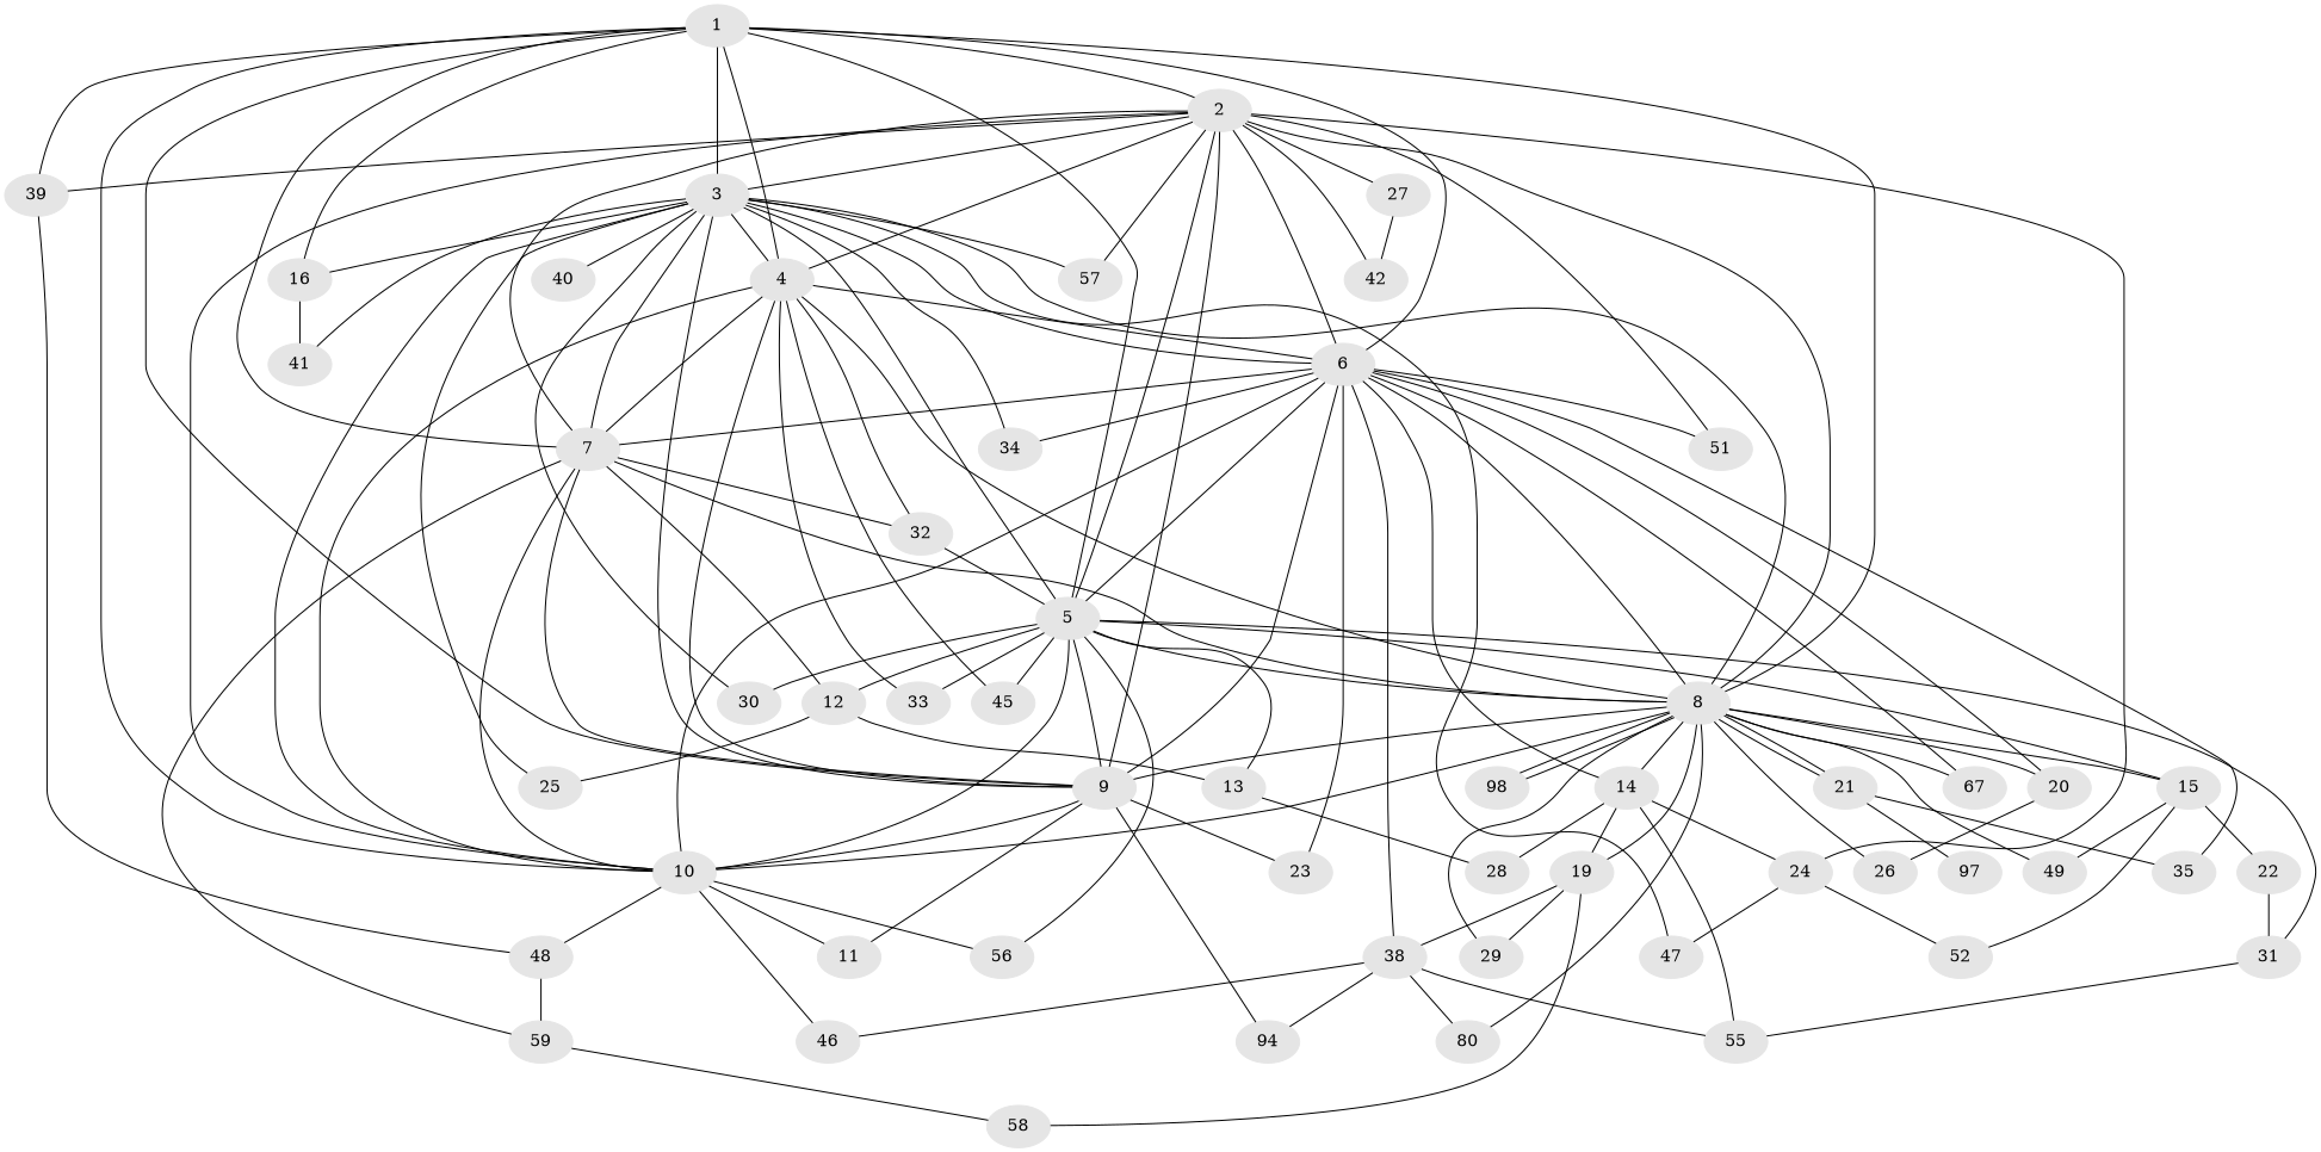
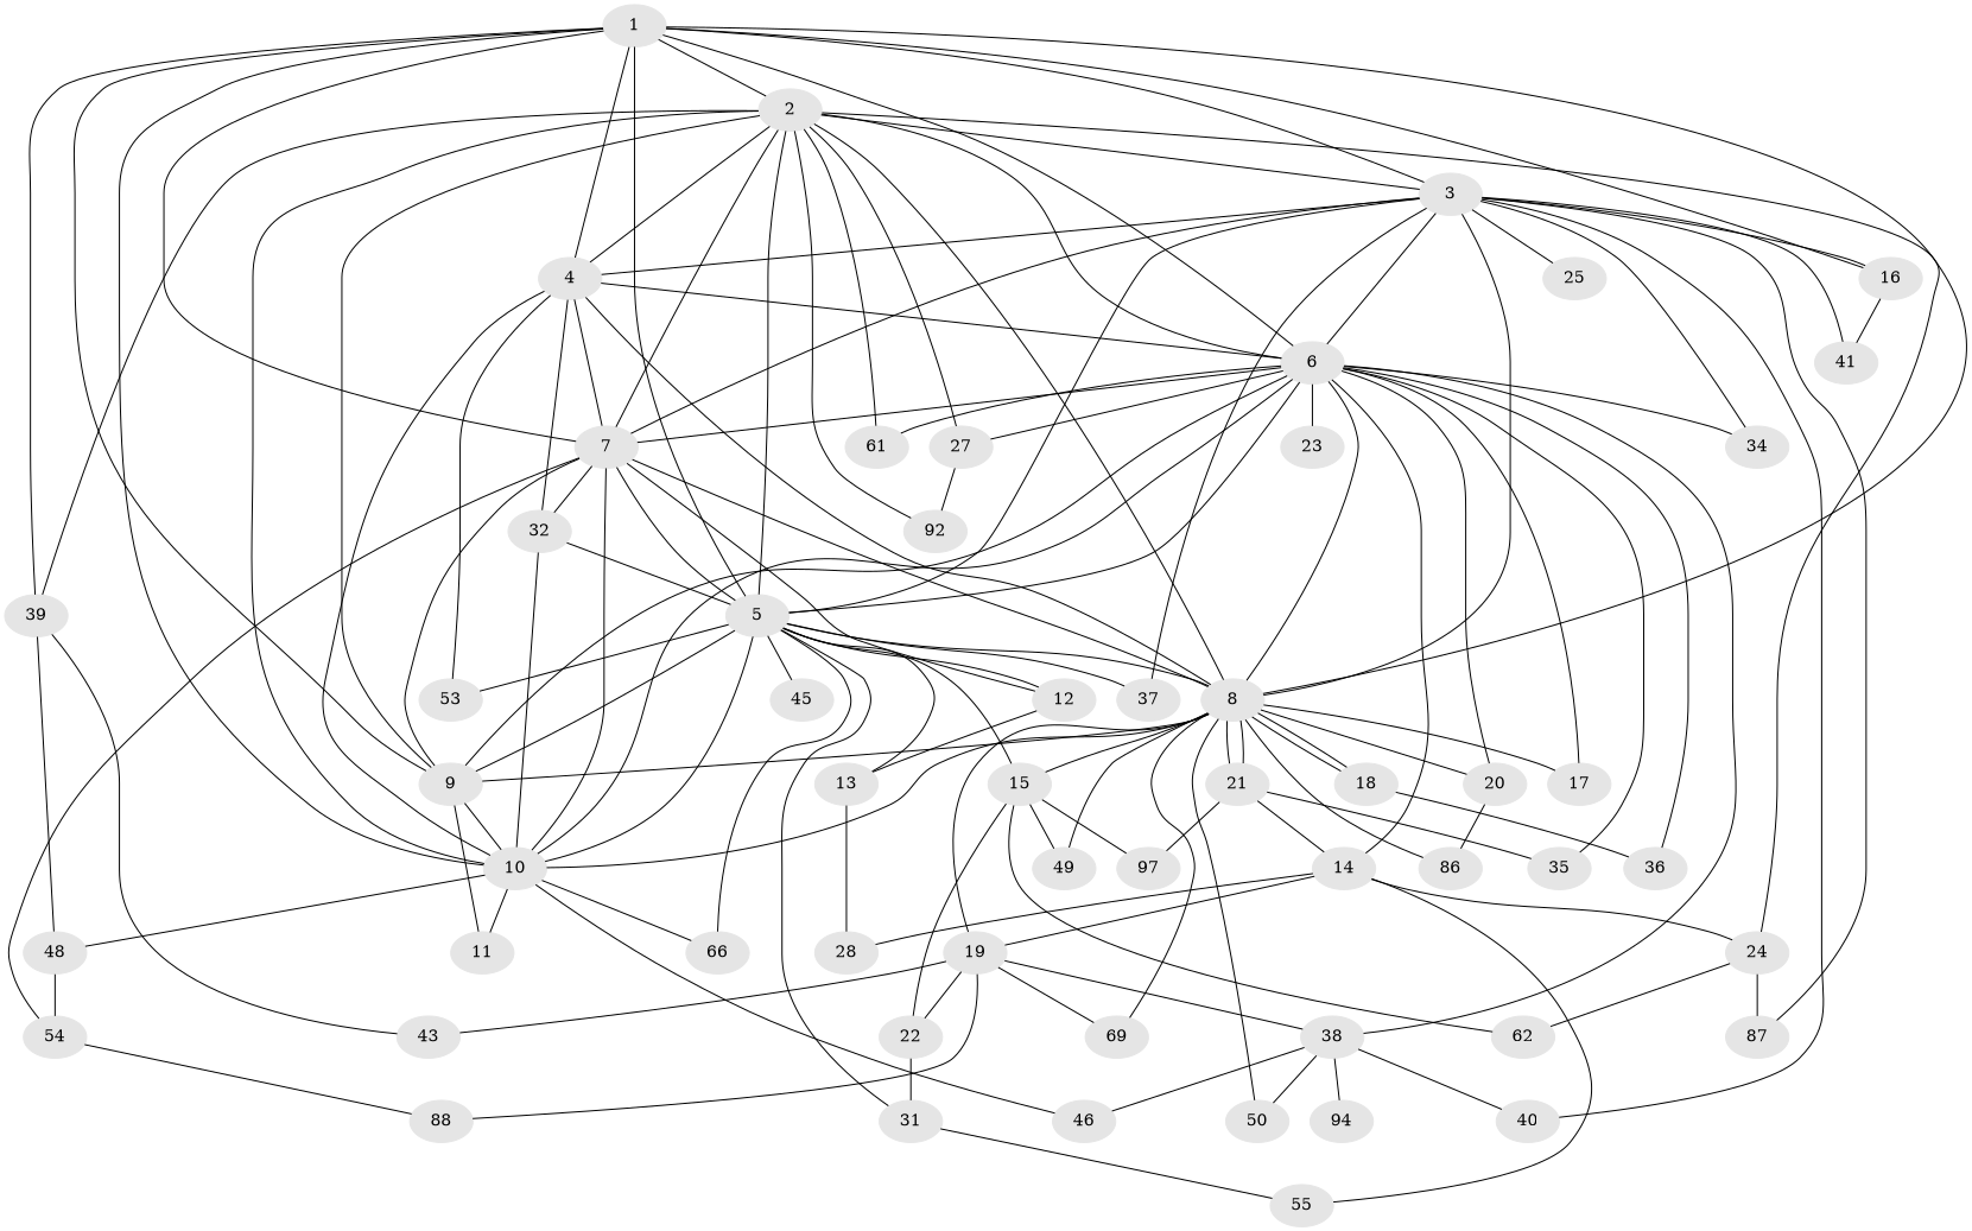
  graph {
    node [color=gray90 style=filled]
    1
    2
    3
    4
    5
    6
    7
    8
    9
    10
    16
    39
    24
    27
-   42
-   51
-   57
+   42 [label=92]
+   51 [label=61]
    25
-   30
+   30 [label=37]
    34
    40
    41
-   47
+   47 [label=87]
    32
    45
-   53 [label=33]
+   53
    12
    13
    15
    31
-   56
+   56 [label=66]
    14
-   17 [label=67]
+   17
    20
    23
    35
+   36
    38
-   54 [label=59]
-   18 [label=98]
+   54
+   18
    19
    21
-   26
-   29
+   26 [label=86]
+   29 [label=69]
    49
-   50 [label=80]
+   50
    11
    n48 [label=94]
    46
    48
-   52
+   43
+   52 [label=62]
    28
    22
    n55 [label=97]
    55
-   58
+   58 [label=88]
    1 -- 2
    1 -- 3
    1 -- 4
    1 -- 5
    1 -- 6
    1 -- 7
    1 -- 8
    1 -- 9
    1 -- 10
    1 -- 16
    1 -- 39
    2 -- 3
    2 -- 4
    2 -- 5
    2 -- 6
    2 -- 7
    2 -- 8
    2 -- 9
    2 -- 10
    2 -- 39
    2 -- 24
    2 -- 27
    2 -- 42
    2 -- 51
-   2 -- 57
    3 -- 4
    3 -- 5
    3 -- 6
    3 -- 7
    3 -- 8
-   3 -- 9
-   3 -- 10
+   32 -- 10
    3 -- 16
-   3 -- 57
    3 -- 25
    3 -- 30
    3 -- 34
    3 -- 40
    3 -- 41
    3 -- 47
    4 -- 6
    4 -- 7
    4 -- 8
-   4 -- 9
    4 -- 10
    4 -- 32
-   4 -- 45
    4 -- 53
    5 -- 6
+   5 -- 7
    5 -- 8
    5 -- 9
    5 -- 10
    5 -- 30
    5 -- 45
    5 -- 53
    5 -- 12
    5 -- 13
    5 -- 15
    5 -- 31
    5 -- 56
    6 -- 7
    6 -- 8
    6 -- 9
    6 -- 10
+   6 -- 27
    6 -- 51
    6 -- 34
    6 -- 14
    6 -- 17
    6 -- 20
    6 -- 23
    6 -- 35
+   6 -- 36
    6 -- 38
    7 -- 8
    7 -- 9
    7 -- 10
    7 -- 32
    7 -- 12
    7 -- 54
    8 -- 9
    8 -- 10
    8 -- 15
-   8 -- 14
+   21 -- 14
    8 -- 17
    8 -- 20
    8 -- 18
    8 -- 18
    8 -- 19
    8 -- 21
    8 -- 21
    8 -- 26
    8 -- 29
    8 -- 49
    8 -- 50
    9 -- 10
-   9 -- 23
    9 -- 11
-   9 -- n48
    10 -- 56
    10 -- 11
    10 -- 46
    10 -- 48
    16 -- 41
    39 -- 48
+   39 -- 43
    24 -- 47
    24 -- 52
    27 -- 42
    32 -- 5
-   12 -- 25
    12 -- 13
    13 -- 28
    15 -- 49
    15 -- 52
    15 -- 22
+   15 -- n55
    31 -- 55
    14 -- 24
    14 -- 19
    14 -- 28
    14 -- 55
    20 -- 26
-   38 -- 55
+   38 -- 40
    38 -- 50
    38 -- n48
    38 -- 46
    54 -- 58
+   18 -- 36
    19 -- 38
    19 -- 29
+   19 -- 43
+   19 -- 22
    19 -- 58
    21 -- 35
    21 -- n55
    48 -- 54
    22 -- 31
  }
